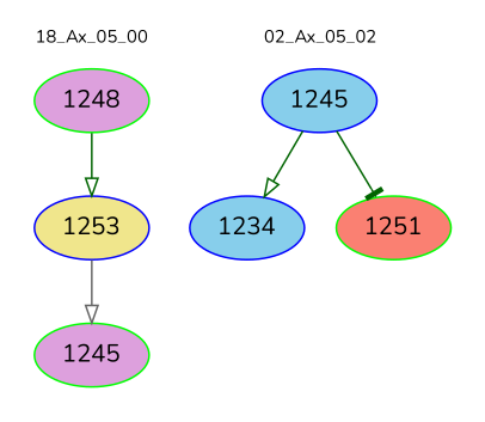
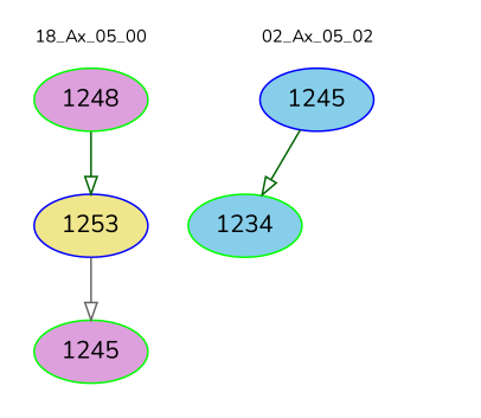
  digraph {
    fontname=Nunito
    node [color=green fillcolor=plum fontname=Nunito style=filled]
    edge [arrowhead=onormal color=darkgreen fontname=Nunito]
    n1 [color=blue fillcolor=khaki label=1253]
    n2 [label=1245]
    n3 [label=1248]
    n4 [color=blue fillcolor=skyblue label=1245]
-   n5 [color=blue fillcolor=skyblue label=1234]
-   n6 [fillcolor=salmon label=1251]
+   n5 [fillcolor=skyblue label=1234]
    subgraph cluster_1 {
      color=white
      fontsize=10
      label="18_Ax_05_00"
      n1
      n2
      n3
    }
    subgraph cluster_2 {
      color=white
      fontsize=10
      label="02_Ax_05_02"
      n4
      n5
-     n6
    }
    n1 -> n2 [color=gray40]
    n3 -> n1
    n4 -> n5
-   n4 -> n6 [arrowhead=tee]
  }
